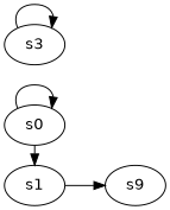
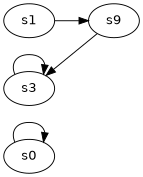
  digraph {
    fontname="DejaVu Sans"
    rankdir=LR
    node [fontname="DejaVu Sans" player=0]
    edge [fontname="DejaVu Sans"]
    s0
    s1 [player=1]
    n3 [label=s9]
    s3 [player=1]
    s0 -> s0 [constraint="time % 3 == 0"]
-   s0 -> s1 [constraint="time % 2 == 1"]
    s1 -> n3
+   n3 -> s3 [constraint="time == 0 || time == 5 || time == 12 || time == 17"]
    s3 -> s3 [constraint="time % 4 == 0"]
  }
